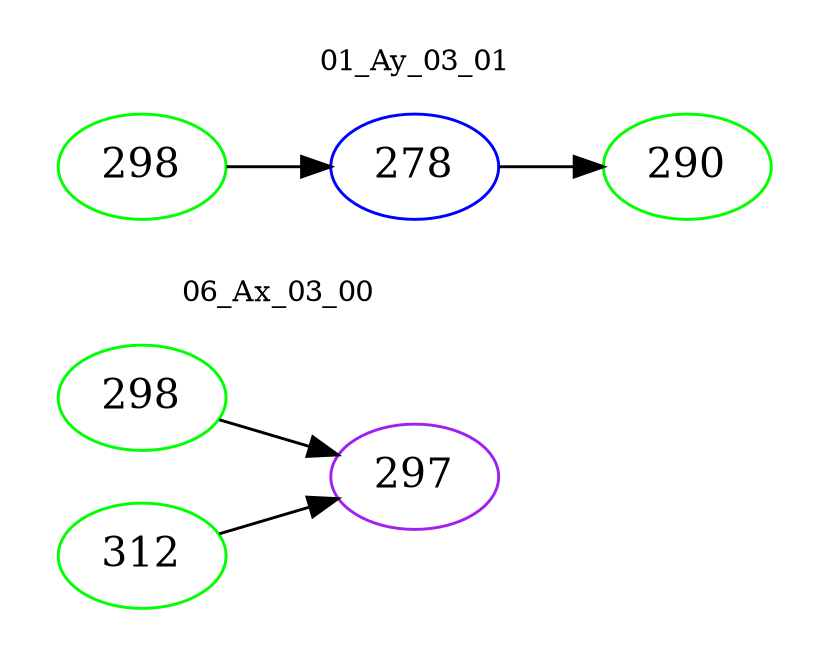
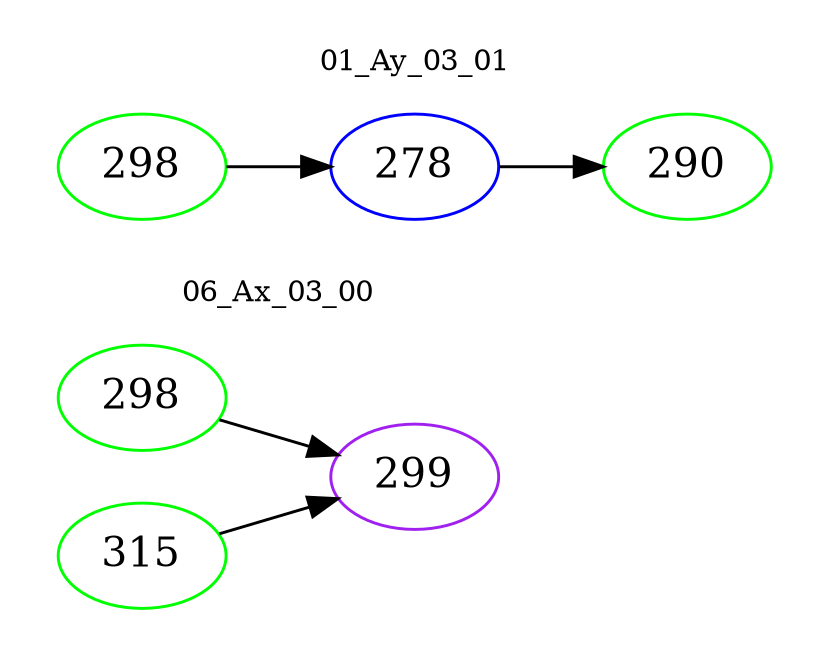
  digraph {
    rankdir=LR
    node [color=green]
    edge [color=black]
    n1 [label=298]
-   n2 [color=purple label=297]
-   n3 [label=312]
+   n2 [color=purple label=299]
+   n3 [label=315]
    n4 [label=298]
    n5 [color=blue label=278]
    n6 [label=290]
    subgraph cluster_1 {
      color=white
      fontsize=10
      label="06_Ax_03_00"
      n1
      n2
      n3
    }
    subgraph cluster_2 {
      color=white
      fontsize=10
      label="01_Ay_03_01"
      n4
      n5
      n6
    }
    n1 -> n2
    n3 -> n2
    n4 -> n5
    n5 -> n6
  }
